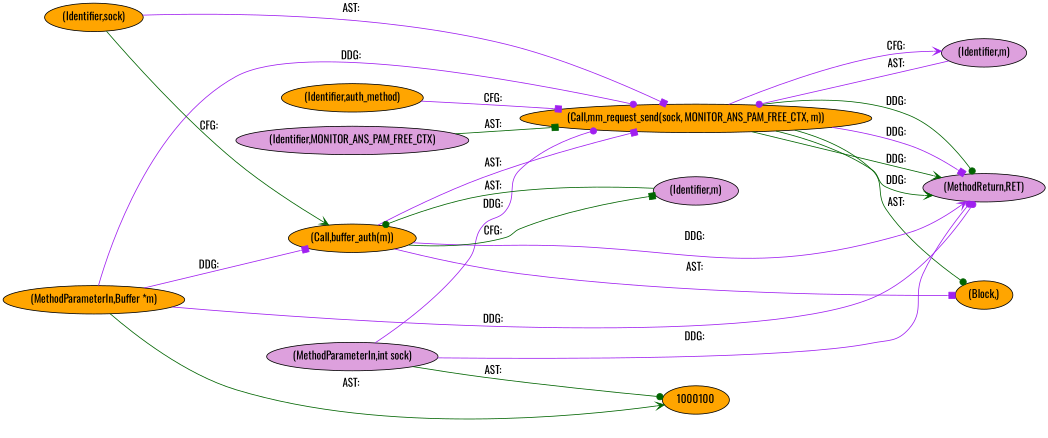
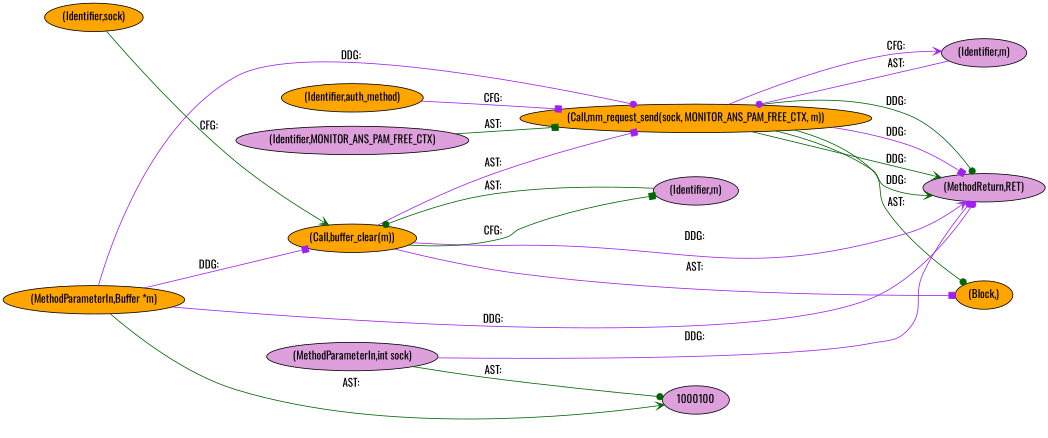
  digraph {
    fontname=Oswald
    rankdir=LR
    node [fillcolor=orange fontname=Oswald style=filled]
    edge [arrowhead=dot color=purple fontname=Oswald]
    n1 [label="(Call,mm_request_send(sock, MONITOR_ANS_PAM_FREE_CTX, m))"]
    n2 [label="(Block,)"]
    n3 [fillcolor=plum label="(MethodReturn,RET)"]
    n4 [fillcolor=plum label="(Identifier,m)"]
    n5 [fillcolor=plum label="(MethodParameterIn,int sock)"]
-   1000100
-   n7 [label="(Call,buffer_auth(m))"]
+   1000100 [fillcolor=plum]
+   n7 [label="(Call,buffer_clear(m))"]
    n8 [fillcolor=plum label="(Identifier,m)"]
    n9 [label="(MethodParameterIn,Buffer *m)"]
    n10 [label="(Identifier,auth_method)"]
    n11 [label="(Identifier,sock)"]
    n12 [fillcolor=plum label="(Identifier,MONITOR_ANS_PAM_FREE_CTX)"]
    n1 -> n2 [color=darkgreen label="AST: "]
    n1 -> n3 [arrowhead=vee color=darkgreen label="DDG: "]
    n1 -> n3 [color=darkgreen label="DDG: "]
    n1 -> n3 [arrowhead=box label="DDG: "]
    n1 -> n3 [arrowhead=vee color=darkgreen label="DDG: "]
    n1 -> n4 [arrowhead=vee label="CFG: "]
    n4 -> n1 [label="AST: "]
-   n5 -> n1 [label="DDG: "]
    n5 -> n3 [label="DDG: "]
    n5 -> 1000100 [color=darkgreen label="AST: "]
    n7 -> n1 [arrowhead=box label="AST: "]
    n7 -> n2 [arrowhead=box label="AST: "]
    n7 -> n3 [arrowhead=vee label="DDG: "]
    n7 -> n8 [arrowhead=box color=darkgreen label="CFG: "]
    n8 -> n7 [color=darkgreen label="AST: "]
    n9 -> n1 [label="DDG: "]
    n9 -> n3 [label="DDG: "]
    n9 -> 1000100 [arrowhead=vee color=darkgreen label="AST: "]
    n9 -> n7 [arrowhead=box label="DDG: "]
    n10 -> n1 [arrowhead=box label="CFG: "]
-   n11 -> n1 [arrowhead=box label="AST: "]
    n11 -> n7 [arrowhead=vee color=darkgreen label="CFG: "]
    n12 -> n1 [arrowhead=box color=darkgreen label="AST: "]
  }
